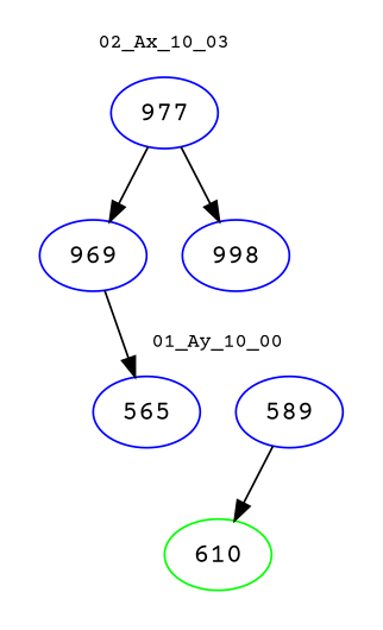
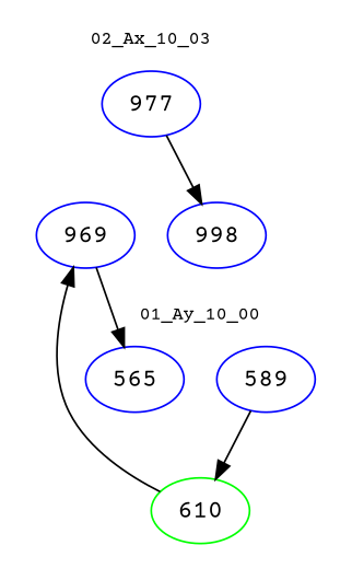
  digraph {
    fontname="Courier Prime"
    node [color=blue fontname="Courier Prime"]
    edge [color=black fontname="Courier Prime"]
    n1 [label=589]
    n2 [label=565]
    n3 [color=green label=610]
    n4 [label=977]
    n5 [label=969]
    n6 [label=998]
    subgraph cluster_1 {
      color=white
      fontsize=10
      label="01_Ay_10_00"
      n1
      n2
      n3
    }
    subgraph cluster_2 {
      color=white
      fontsize=10
      label="02_Ax_10_03"
      n4
      n5
      n6
    }
    n1 -> n3
-   n4 -> n5
+   n3 -> n5
    n4 -> n6
    n5 -> n2
  }
